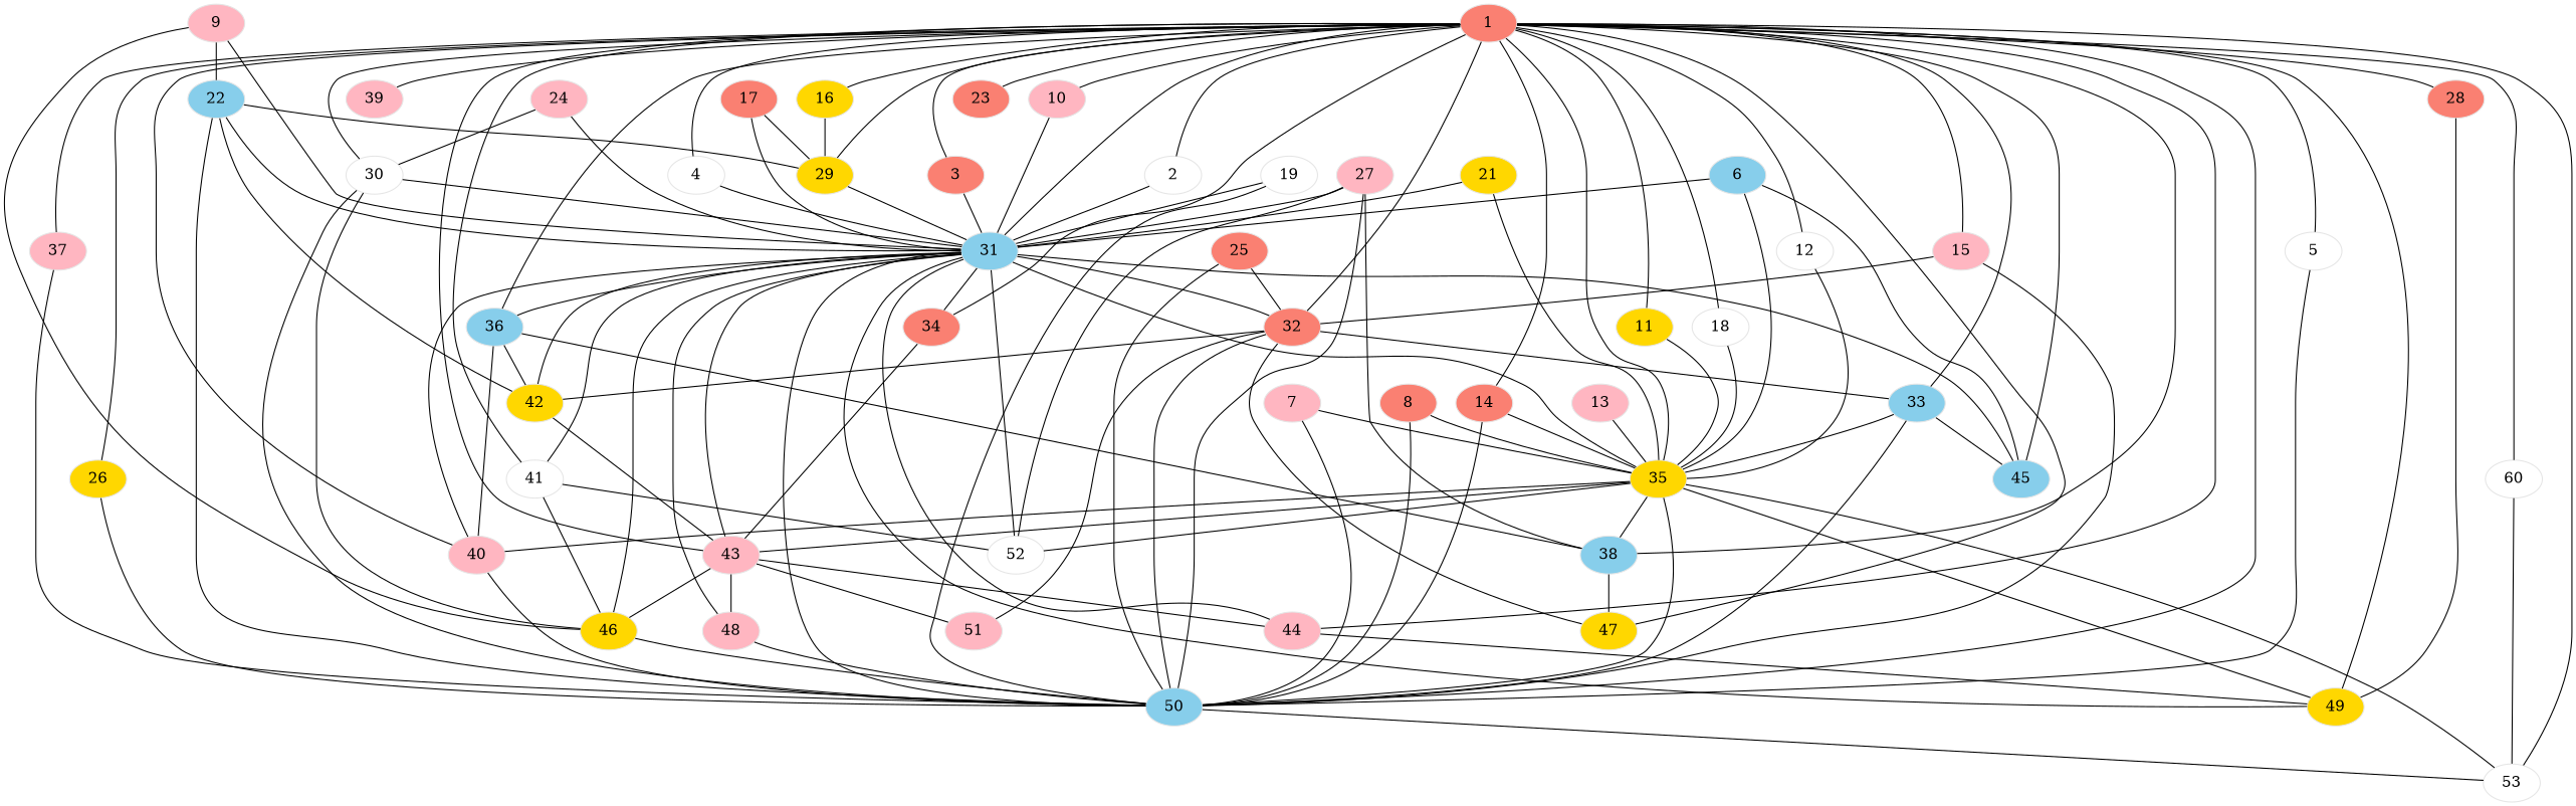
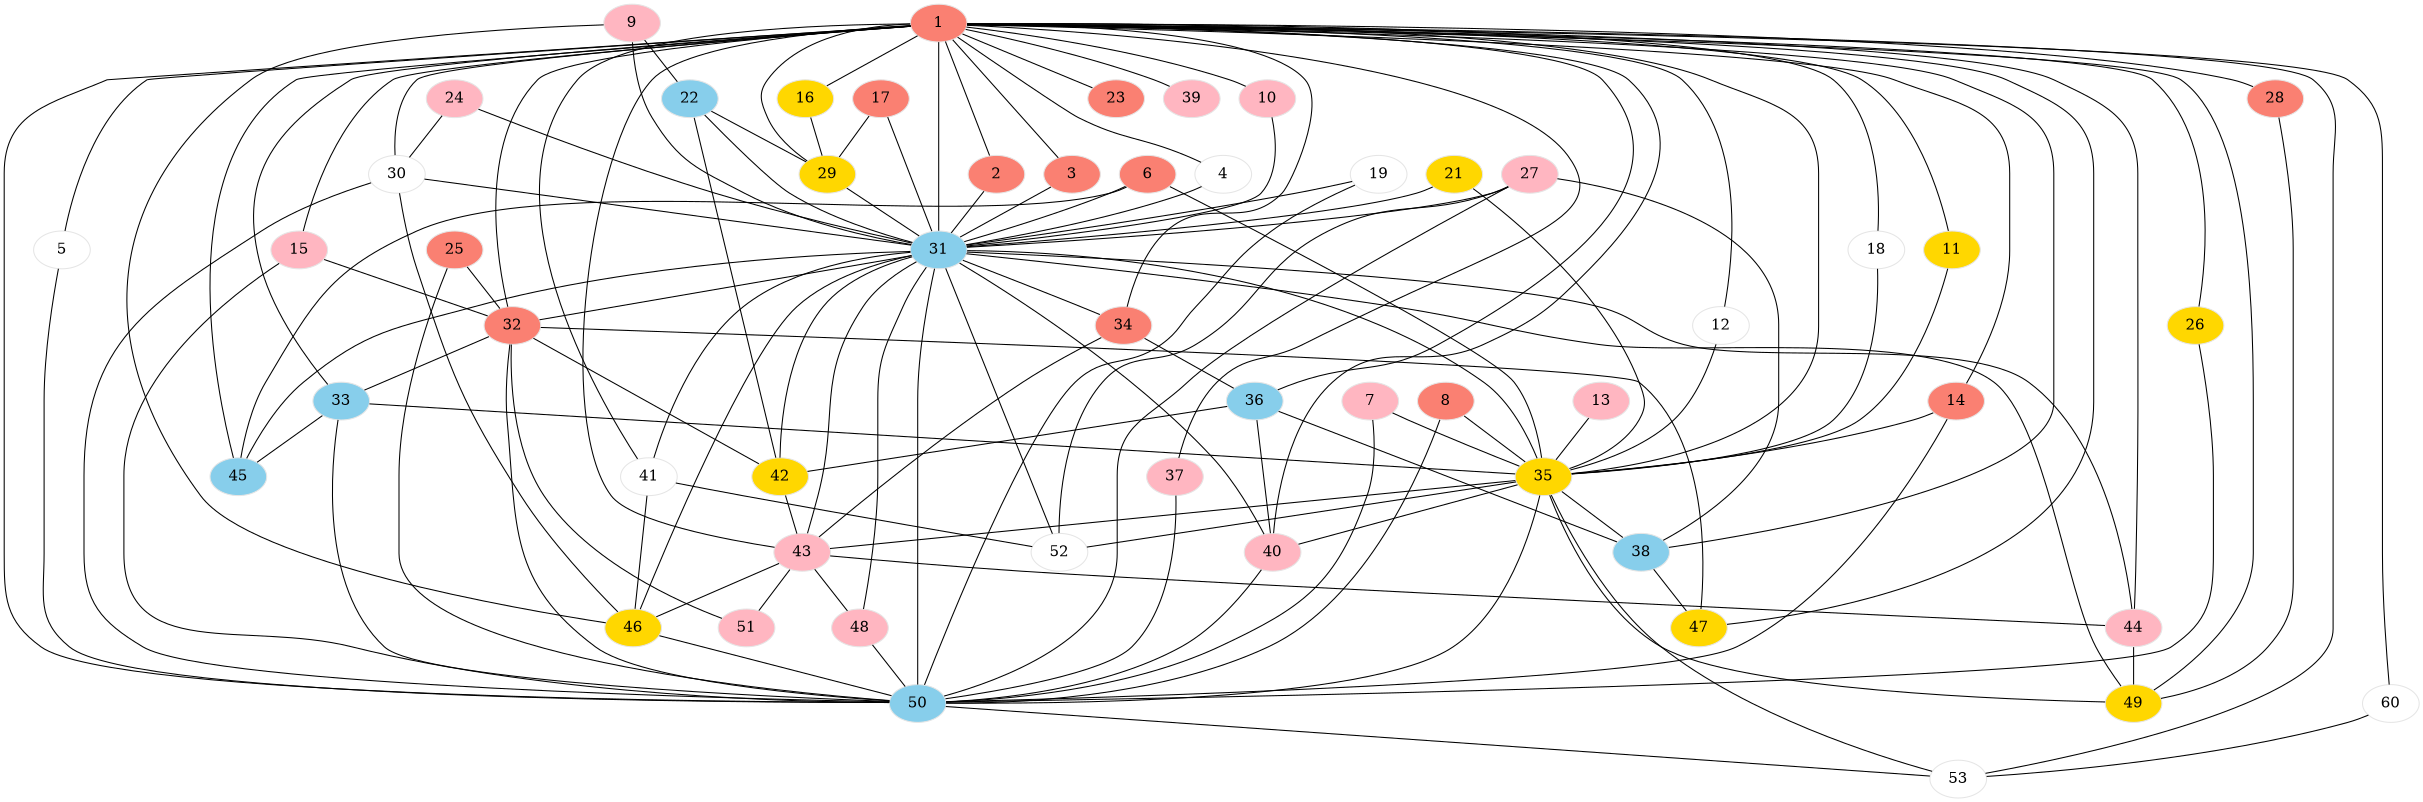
  graph {
    fontname="DejaVu Serif"
    node [color=gray90 fillcolor=lightpink fontname="DejaVu Serif" style=filled]
    edge [fontname="DejaVu Serif" weight=1.0]
    1 [fillcolor=salmon]
-   2 [fillcolor=white]
+   2 [fillcolor=salmon]
    3 [fillcolor=salmon]
    4 [fillcolor=white]
    5 [fillcolor=white]
    10
    11 [fillcolor=gold]
    12 [fillcolor=white]
    14 [fillcolor=salmon]
    15
    16 [fillcolor=gold]
    18 [fillcolor=white]
    n13 [fillcolor=white label=60]
    23 [fillcolor=salmon]
    26 [fillcolor=gold]
    28 [fillcolor=salmon]
    29 [fillcolor=gold]
    30 [fillcolor=white]
    31 [fillcolor=skyblue]
    32 [fillcolor=salmon]
    33 [fillcolor=skyblue]
    34 [fillcolor=salmon]
    35 [fillcolor=gold]
    36 [fillcolor=skyblue]
    37
    38 [fillcolor=skyblue]
    39
    40
    41 [fillcolor=white]
    43
    44
    45 [fillcolor=skyblue]
    47 [fillcolor=gold]
    49 [fillcolor=gold]
    50 [fillcolor=skyblue]
    53 [fillcolor=white]
    46 [fillcolor=gold]
    42 [fillcolor=gold]
    52 [fillcolor=white]
    48
    51
-   6 [fillcolor=skyblue]
+   6 [fillcolor=salmon]
    7
    8 [fillcolor=salmon]
    9
    22 [fillcolor=skyblue]
    13
    17 [fillcolor=salmon]
    19 [fillcolor=white]
    21 [fillcolor=gold]
    24
    25 [fillcolor=salmon]
    27
    1 -- 2
    1 -- 3
    1 -- 4
    1 -- 5
    1 -- 10
    1 -- 11
    1 -- 12
    1 -- 14
    1 -- 15
    1 -- 16
    1 -- 18
    1 -- n13
    1 -- 23 [weight=2.0]
    1 -- 26
    1 -- 28 [weight=2.0]
    1 -- 29
    1 -- 30
    1 -- 31 [weight=12.0]
    1 -- 32
    1 -- 33
    1 -- 34
    1 -- 35 [weight=4.0]
    1 -- 36
    1 -- 37
    1 -- 38 [weight=2.0]
    1 -- 39
    1 -- 40
    1 -- 41
    1 -- 43 [weight=2.0]
    1 -- 44
    1 -- 45 [weight=3.0]
    1 -- 47
    1 -- 49
    1 -- 50 [weight=8.0]
    1 -- 53
    2 -- 31
    3 -- 31
    4 -- 31
    5 -- 50
    10 -- 31
    11 -- 35
    12 -- 35
    14 -- 35
    14 -- 50
    15 -- 32
    15 -- 50
    16 -- 29
    18 -- 35
    n13 -- 53
    26 -- 50
    28 -- 49
    29 -- 31
    30 -- 31
    30 -- 50
    30 -- 46
    31 -- 32
    31 -- 34
    31 -- 35 [weight=4.0]
-   31 -- 36
+   34 -- 36
    31 -- 40
    31 -- 41
    31 -- 43
    31 -- 44
    31 -- 45
    31 -- 49
    31 -- 50 [weight=6.0]
    31 -- 46
    31 -- 42
    31 -- 52
    31 -- 48
    32 -- 33
    32 -- 47
    32 -- 50
    32 -- 42
    32 -- 51
    33 -- 35
    33 -- 45
    33 -- 50
    34 -- 43
    35 -- 38
    35 -- 40
    35 -- 43
    35 -- 49
    35 -- 50 [weight=2.0]
    35 -- 53
    35 -- 52 [weight=2.0]
    36 -- 38
    36 -- 40
    36 -- 42
    37 -- 50
    38 -- 47
    40 -- 50
    41 -- 46
    41 -- 52
    43 -- 44
    43 -- 46
    43 -- 48
    43 -- 51
    44 -- 49
    50 -- 53
    46 -- 50
    42 -- 43
    48 -- 50
    6 -- 31 [weight=2.0]
    6 -- 35
    6 -- 45
    7 -- 35
    7 -- 50
    8 -- 35
    8 -- 50
    9 -- 31
    9 -- 46
    9 -- 22
    22 -- 29
    22 -- 31
-   22 -- 50 [weight=3.0]
    22 -- 42
    13 -- 35
    17 -- 29
    17 -- 31
    19 -- 31
    19 -- 50
    21 -- 31
    21 -- 35
    24 -- 30
    24 -- 31
    25 -- 32
    25 -- 50
    27 -- 31 [weight=3.0]
    27 -- 38
    27 -- 50
    27 -- 52
  }
